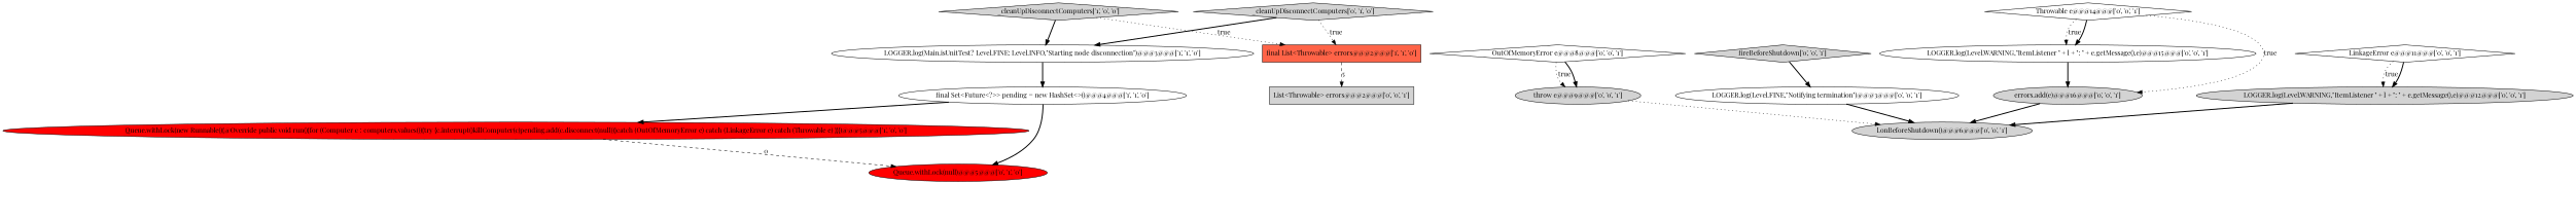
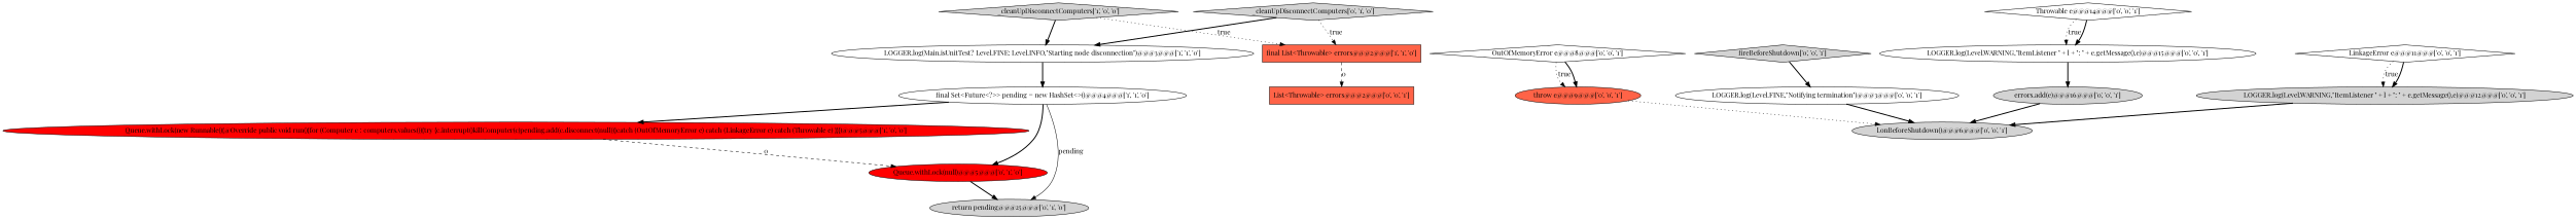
  digraph {
    fontname="Playfair Display"
    node [fillcolor=lightgray fontname="Playfair Display" shape=ellipse style=filled]
    edge [fontname="Playfair Display" style=bold]
    n1 [fillcolor=red label="Queue.withLock(null)@@@5@@@['0', '1', '0']"]
+   n2 [label="return pending@@@25@@@['0', '1', '0']"]
    n3 [label="LOGGER.log(Level.WARNING,\"ItemListener \" + l + \": \" + e.getMessage(),e)@@@12@@@['0', '0', '1']"]
    n4 [label="l.onBeforeShutdown()@@@6@@@['0', '0', '1']"]
    n5 [fillcolor=white label="OutOfMemoryError e@@@8@@@['0', '0', '1']" shape=diamond]
-   n6 [label="throw e@@@9@@@['0', '0', '1']"]
+   n6 [fillcolor=tomato label="throw e@@@9@@@['0', '0', '1']"]
    n7 [fillcolor=white label="LinkageError e@@@11@@@['0', '0', '1']" shape=diamond]
-   n8 [label="List<Throwable> errors@@@2@@@['0', '0', '1']" shape=box]
+   n8 [fillcolor=tomato label="List<Throwable> errors@@@2@@@['0', '0', '1']" shape=box]
    n9 [label="_cleanUpDisconnectComputers['1', '0', '0']" shape=diamond]
    n10 [fillcolor=tomato label="final List<Throwable> errors@@@2@@@['1', '1', '0']" shape=box]
    n11 [fillcolor=white label="LOGGER.log(Main.isUnitTest? Level.FINE: Level.INFO,\"Starting node disconnection\")@@@3@@@['1', '1', '0']"]
    n12 [fillcolor=white label="final Set<Future<?>> pending = new HashSet<>()@@@4@@@['1', '1', '0']"]
    n13 [label="fireBeforeShutdown['0', '0', '1']" shape=diamond]
    n14 [fillcolor=white label="LOGGER.log(Level.FINE,\"Notifying termination\")@@@3@@@['0', '0', '1']"]
    n15 [fillcolor=white label="LOGGER.log(Level.WARNING,\"ItemListener \" + l + \": \" + e.getMessage(),e)@@@15@@@['0', '0', '1']"]
    n16 [label="errors.add(e)@@@16@@@['0', '0', '1']"]
    n17 [fillcolor=white label="Throwable e@@@14@@@['0', '0', '1']" shape=diamond]
    n18 [label="_cleanUpDisconnectComputers['0', '1', '0']" shape=diamond]
    n19 [fillcolor=red label="Queue.withLock(new Runnable(){@Override public void run(){for (Computer c : computers.values()){try {c.interrupt()killComputer(c)pending.add(c.disconnect(null))}catch (OutOfMemoryError e) catch (LinkageError e) catch (Throwable e) }}})@@@5@@@['1', '0', '0']"]
+   n1 -> n2
    n3 -> n4
    n5 -> n6 [label=true style=dotted]
    n5 -> n6
    n6 -> n4 [style=dotted]
    n7 -> n3 [label=true style=dotted]
    n7 -> n3
    n9 -> n10 [label=true style=dotted]
    n9 -> n11
-   n10 -> n8 [label=5 style=dashed]
+   n10 -> n8 [label=0 style=dashed]
    n11 -> n12
    n12 -> n1
+   n12 -> n2 [label=pending style=solid]
    n12 -> n19
    n13 -> n14
    n14 -> n4
    n15 -> n16
    n16 -> n4
    n17 -> n15 [label=true style=dotted]
    n17 -> n15
-   n17 -> n16 [label=true style=dotted]
    n18 -> n10 [label=true style=dotted]
    n18 -> n11
    n19 -> n1 [label=0 style=dashed]
  }
